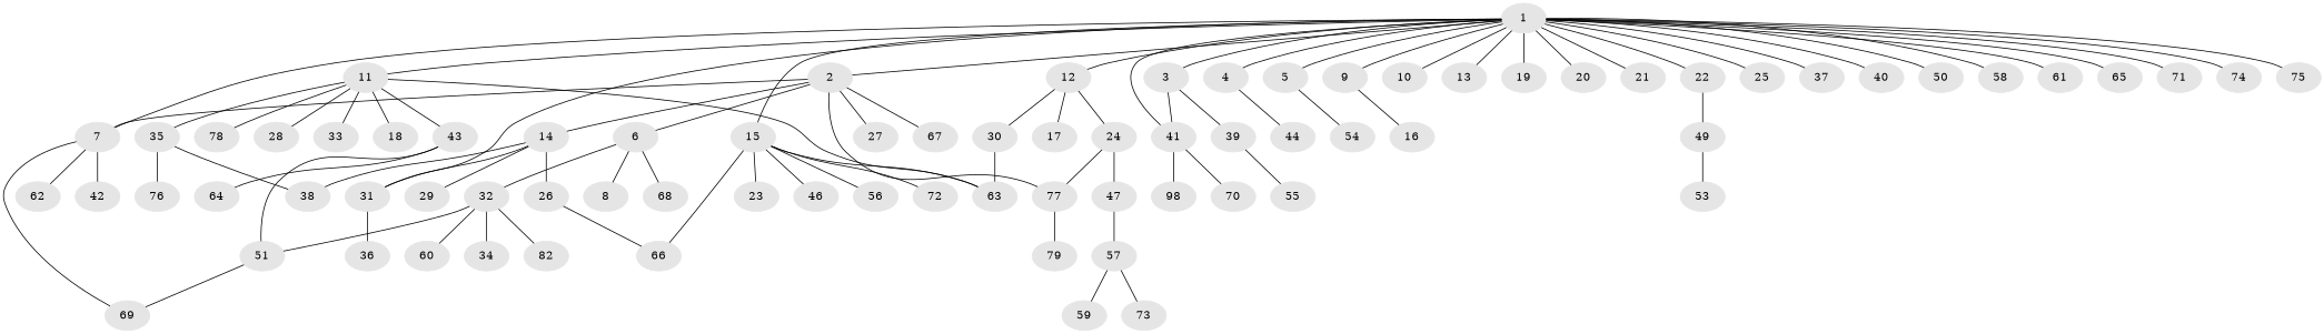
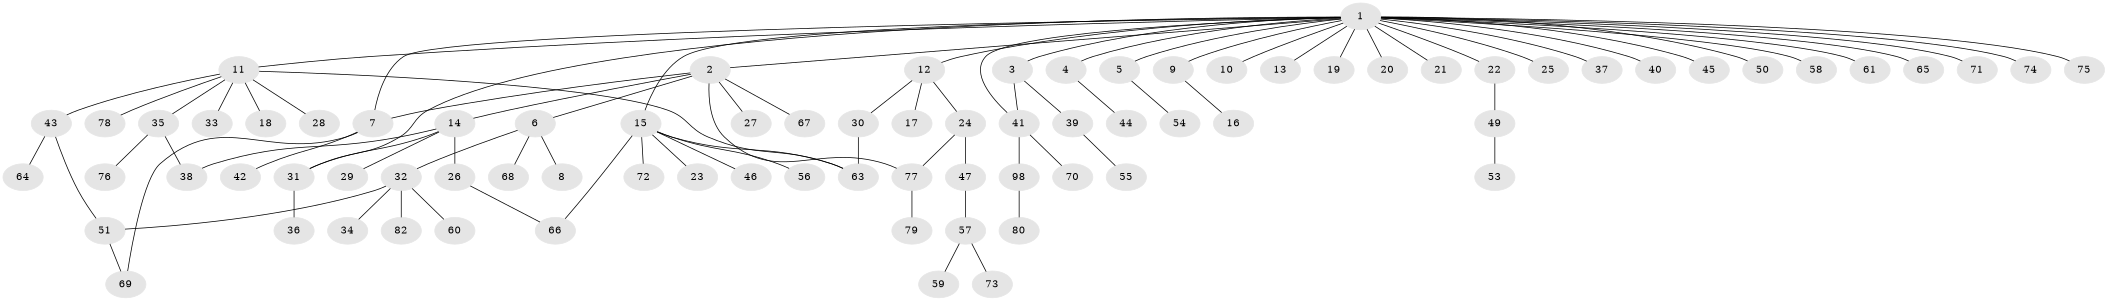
  graph {
    node [color=gray90 style=filled]
    1
    2
    3
    4
    5
    7
    9
    10
    11
    12
    13
    15
    19
    20
    21
    22
    25
    31
    37
    40
    41
+   45
    50
    58
    61
    65
    71
    74
    75
    6
    14
    27
    67
    77
    39
    44
    54
    42
-   62
    69
    16
    18
    28
    33
    35
    43
    63
    78
    17
    24
    30
    23
    46
    56
    66
    72
    49
    36
    n59 [label=98]
    70
    8
    32
    68
    26
    29
    38
    79
    55
    34
    51
    n71 [label=82]
    60
    76
    64
    47
    53
    57
+   80
    59
    73
    1 -- 2
    1 -- 3
    1 -- 4
    1 -- 5
    1 -- 7
    1 -- 9
    1 -- 10
    1 -- 11
    1 -- 12
    1 -- 13
    1 -- 15
    1 -- 19
    1 -- 20
    1 -- 21
    1 -- 22
    1 -- 25
    1 -- 31
    1 -- 37
    1 -- 40
    1 -- 41
+   1 -- 45
    1 -- 50
    1 -- 58
    1 -- 61
    1 -- 65
    1 -- 71
    1 -- 74
    1 -- 75
    2 -- 7
    2 -- 6
    2 -- 14
    2 -- 27
    2 -- 67
    2 -- 77
    3 -- 41
    3 -- 39
    4 -- 44
    5 -- 54
    7 -- 42
-   7 -- 62
    7 -- 69
    9 -- 16
    11 -- 18
    11 -- 28
    11 -- 33
    11 -- 35
    11 -- 43
    11 -- 63
    11 -- 78
    12 -- 17
    12 -- 24
    12 -- 30
    15 -- 63
    15 -- 23
    15 -- 46
    15 -- 56
    15 -- 66
    15 -- 72
    22 -- 49
    31 -- 36
    41 -- n59
    41 -- 70
    6 -- 8
    6 -- 32
    6 -- 68
    14 -- 31
    14 -- 26
    14 -- 29
    14 -- 38
    77 -- 79
    39 -- 55
    35 -- 38
    35 -- 76
    43 -- 51
    43 -- 64
    24 -- 77
    24 -- 47
    30 -- 63
    49 -- 53
+   n59 -- 80
    32 -- 34
    32 -- 51
    32 -- n71
    32 -- 60
    26 -- 66
    51 -- 69
    47 -- 57
    57 -- 59
    57 -- 73
  }
